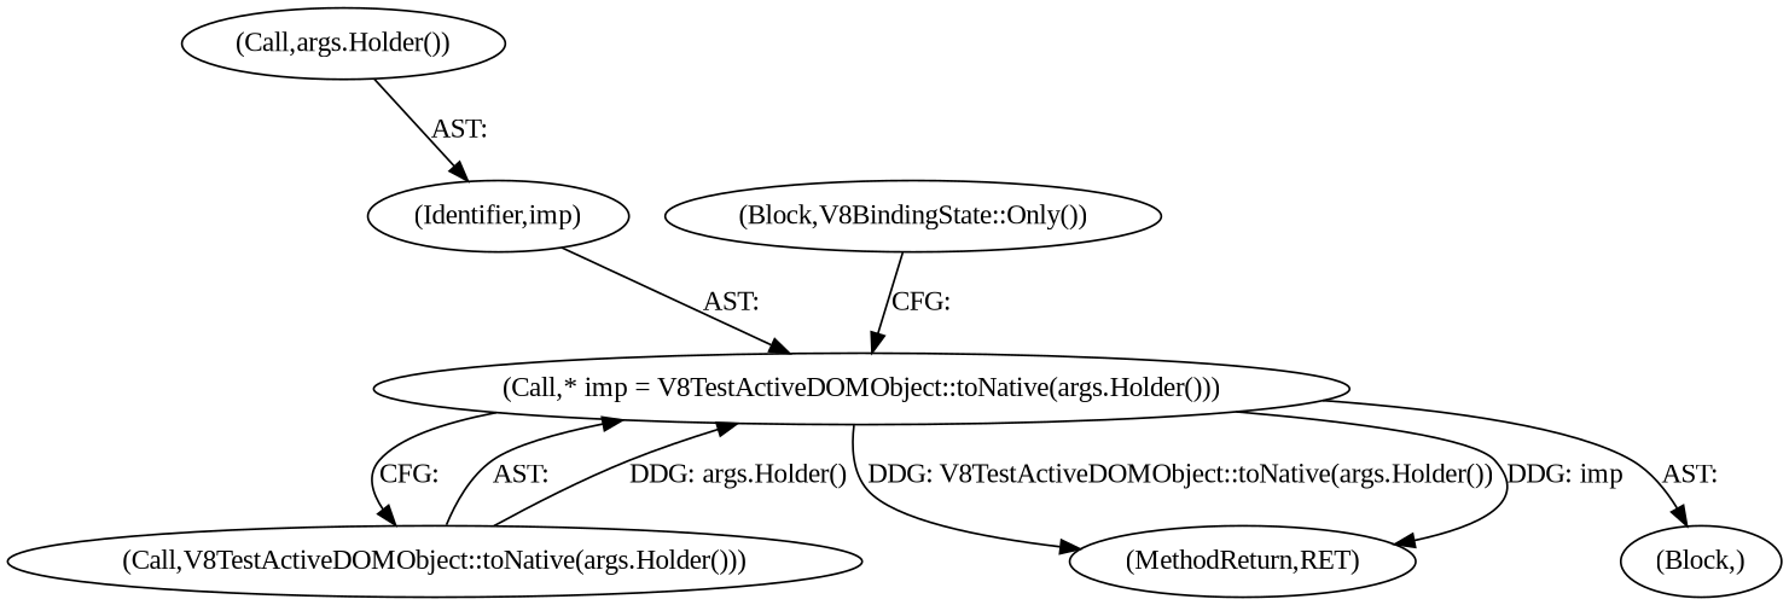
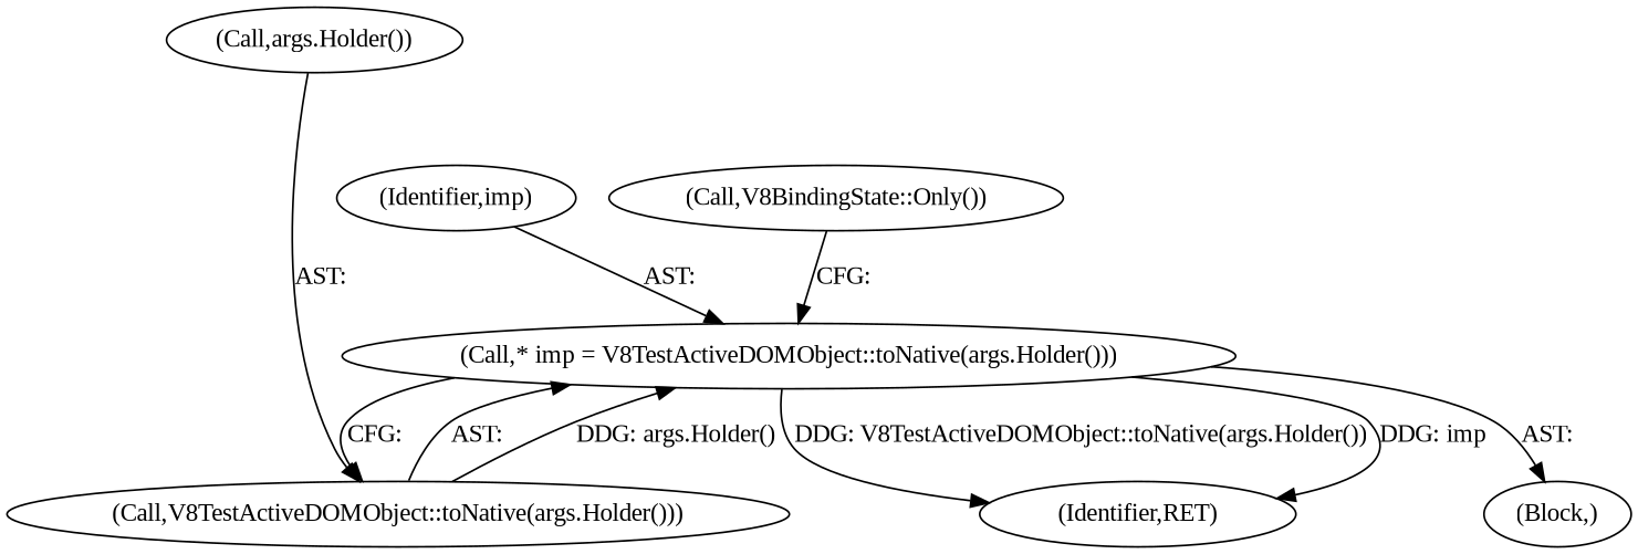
  digraph {
    fontname="Liberation Serif"
    node [fontname="Liberation Serif"]
    edge [fontname="Liberation Serif"]
    n1 [label="(Call,* imp = V8TestActiveDOMObject::toNative(args.Holder()))"]
    n2 [label="(Call,V8TestActiveDOMObject::toNative(args.Holder()))"]
-   n3 [label="(MethodReturn,RET)"]
+   n3 [label="(Identifier,RET)"]
    n4 [label="(Block,)"]
    n5 [label="(Call,args.Holder())"]
    n6 [label="(Identifier,imp)"]
-   n7 [label="(Block,V8BindingState::Only())"]
+   n7 [label="(Call,V8BindingState::Only())"]
    n1 -> n2 [label="CFG: "]
    n1 -> n3 [label="DDG: V8TestActiveDOMObject::toNative(args.Holder())"]
    n1 -> n3 [label="DDG: imp"]
    n1 -> n4 [label="AST: "]
    n2 -> n1 [label="AST: "]
    n2 -> n1 [label="DDG: args.Holder()"]
-   n5 -> n6 [label="AST: "]
+   n5 -> n2 [label="AST: "]
    n6 -> n1 [label="AST: "]
    n7 -> n1 [label="CFG: "]
  }
